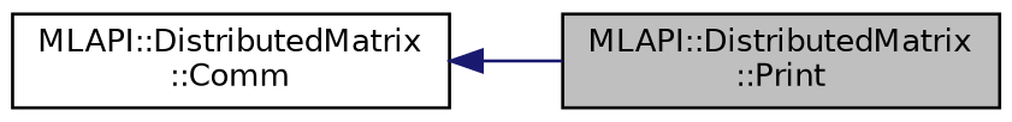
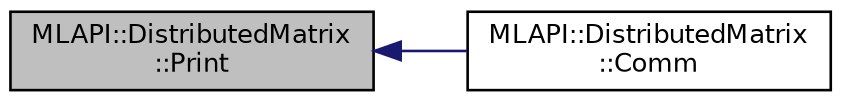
  digraph {
    rankdir=LR
    node [color=black fontname=Helvetica fontsize=10 shape=record style=filled]
    n1 [fillcolor=grey75 fontcolor=black height=0.2 label="MLAPI::DistributedMatrix\l::Print" width=0.4]
    n2 [fillcolor=white height=0.2 label="MLAPI::DistributedMatrix\l::Comm" width=0.4]
-   n2 -> n1 [color=midnightblue dir=back fontname=Helvetica fontsize=10 labelfontname=Helvetica labelfontsize=10 style=solid]
+   n1 -> n2 [color=midnightblue dir=back fontname=Helvetica fontsize=10 labelfontname=Helvetica labelfontsize=10 style=solid]
  }
